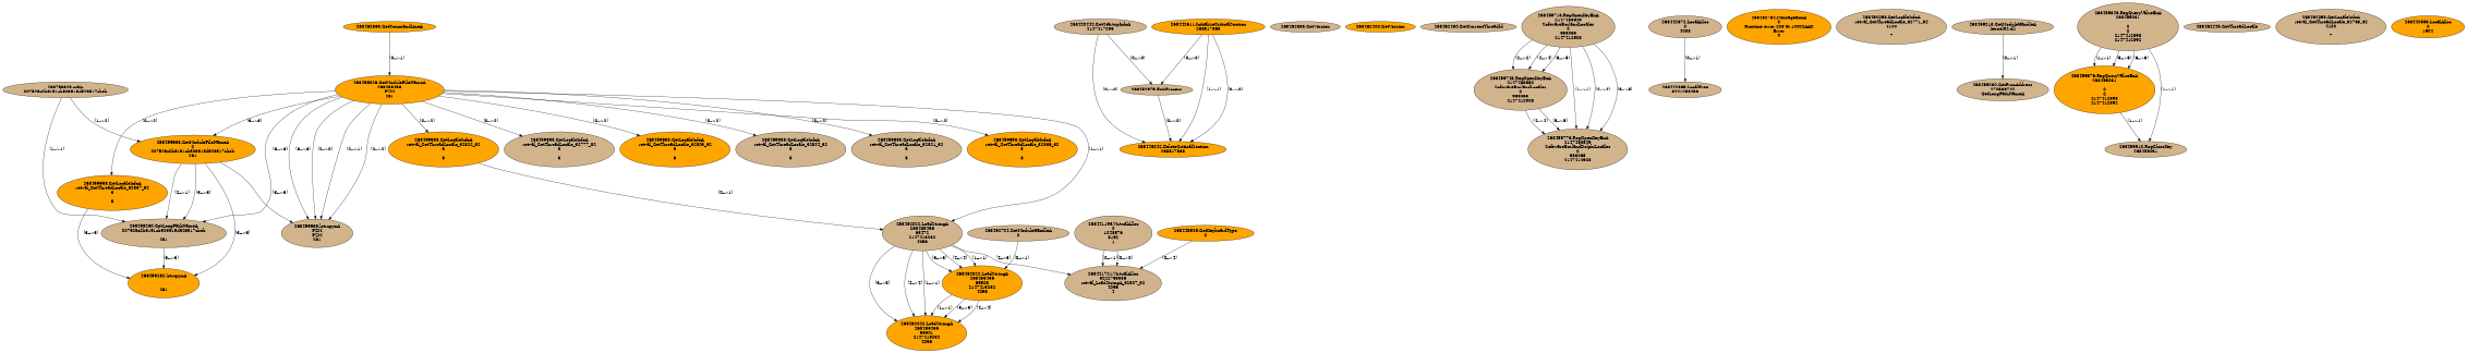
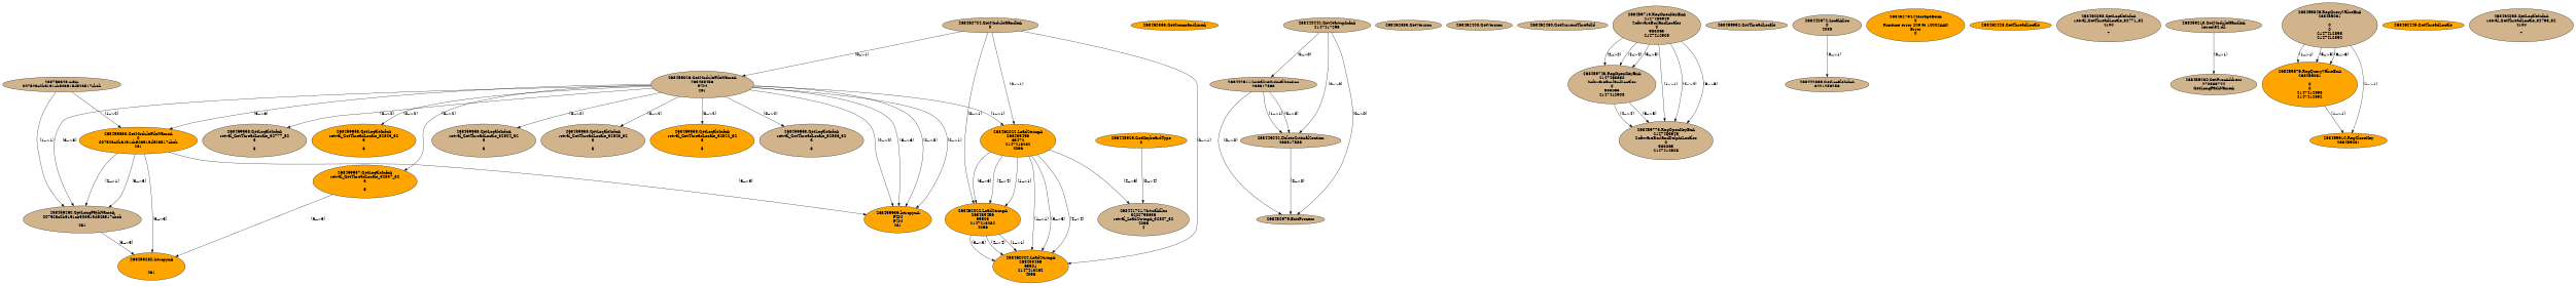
  digraph {
    node [fillcolor=tan style=filled]
    n1 [label="268798648.main\n00752ac0b6191cb503915d52a517cbeb"]
    n2 [fillcolor=orange label="268459683.GetModuleFileNameA\n0\n00752ac0b6191cb503915d52a517cbeb\n261"]
    n3 [label="268459260.GetLongPathNameA\n00752ac0b6191cb503915d52a517cbeb\n\n261"]
-   n4 [label="268459939.lstrcpynA\nPZM\nPZM\n261"]
+   n4 [fillcolor=orange label="268459939.lstrcpynA\nPZM\nPZM\n261"]
    n5 [fillcolor=orange label="268459282.lstrcpynA\n\n\n261"]
    n6 [label="268462704.GetModuleHandleA\n0"]
-   n7 [fillcolor=orange label="268459026.GetModuleFileNameA\n268435456\nPZM\n261"]
-   n8 [label="268462022.LoadStringA\n268435456\n65472\n2147413232\n4096"]
+   n7 [label="268459026.GetModuleFileNameA\n268435456\nPZM\n261"]
+   n8 [fillcolor=orange label="268462022.LoadStringA\n268435456\n65472\n2147413232\n4096"]
    n9 [fillcolor=orange label="268462022.LoadStringA\n268435456\n65503\n2147413232\n4096"]
    n10 [fillcolor=orange label="268462022.LoadStringA\n268435456\n65501\n2147413232\n4096"]
    n11 [label="268459958.GetLocaleInfoA\nretval_GetThreadLocale_32777_82\n3\n\n5"]
-   n12 [fillcolor=orange label="268459958.GetLocaleInfoA\nretval_GetThreadLocale_32837_32\n3\n\n5"]
+   n12 [fillcolor=orange label="268459957.GetLocaleInfoA\nretval_GetThreadLocale_32837_32\n3\n\n5"]
    n13 [fillcolor=orange label="268459958.GetLocaleInfoA\nretval_GetThreadLocale_32803_32\n3\n\n5"]
    n14 [label="268459958.GetLocaleInfoA\nretval_GetThreadLocale_32804_32\n3\n\n5"]
-   n15 [label="268459958.GetLocaleInfoA\nretval_GetThreadLocale_32821_32\n3\n\n5"]
+   n15 [label="268459958.GetLocaleInfoA\nretval_GetThreadLocale_32823_32\n3\n\n5"]
    n16 [fillcolor=orange label="268459958.GetLocaleInfoA\nretval_GetThreadLocale_32822_32\n3\n\n5"]
-   n17 [fillcolor=orange label="268459958.GetLocaleInfoA\nretval_GetThreadLocale_32836_32\n3\n\n5"]
+   n17 [label="268459958.GetLocaleInfoA\nretval_GetThreadLocale_32836_32\n3\n\n5"]
    n18 [label="268441721.VirtualAlloc\n3222798336\nretval_LoadStringA_32807_32\n4096\n4"]
    n19 [fillcolor=orange label="268448929.GetKeyboardType\n0"]
    n20 [fillcolor=orange label="268462363.GetCommandLineA\n"]
    n21 [label="268440442.GetStartupInfoA\n2147417296"]
-   n22 [fillcolor=orange label="268442611.InitializeCriticalSection\n268817868"]
-   n23 [fillcolor=orange label="268443042.DeleteCriticalSection\n268817868"]
+   n22 [label="268442611.InitializeCriticalSection\n268817868"]
+   n23 [label="268443042.DeleteCriticalSection\n268817868"]
    n24 [label="268452979.ExitProcess\n"]
    n25 [label="268462383.GetVersion\n"]
-   n26 [fillcolor=orange label="268462400.GetVersion\n"]
+   n26 [label="268462400.GetVersion\n"]
    n27 [label="268462460.GetCurrentThreadId\n"]
    n28 [label="268459713.RegOpenKeyExA\n2147483649\nSoftware\Borland\Locales\n0\n983065\n2147412908"]
    n29 [label="268459743.RegOpenKeyExA\n2147483650\nSoftware\Borland\Locales\n0\n983065\n2147412908"]
    n30 [label="268459773.RegOpenKeyExA\n2147483649\nSoftware\Borland\Delphi\Locales\n0\n983065\n2147412908"]
+   n31 [label="268459952.GetThreadLocale\n"]
    n32 [label="268442672.LocalAlloc\n0\n4088"]
-   n33 [label="268442869.LocalFree\n3221258256"]
+   n33 [label="268442869.GetLocaleInfoA\n3221258256"]
    n34 [fillcolor=orange label="268452764.MessageBoxA\n0\nRuntime error 203 at 10002AAC\nError\n0"]
+   n35 [fillcolor=orange label="268462428.GetThreadLocale\n"]
    n36 [label="268462098.GetLocaleInfoA\nretval_GetThreadLocale_32771_32\n4100\n\n7"]
    n37 [label="268459213.GetModuleHandleA\nkernel32.dll"]
    n38 [label="268459230.GetProcAddress\n270536744\nGetLongPathNameA"]
    n39 [label="268459846.RegQueryValueExA\n268459031\n\n0\n0\n2147412898\n2147412892"]
    n40 [fillcolor=orange label="268459876.RegQueryValueExA\n268459031\n\n0\n0\n2147412898\n2147412892"]
-   n41 [label="268459910.RegCloseKey\n268459031"]
-   n42 [label="268462445.GetThreadLocale\n"]
+   n41 [fillcolor=orange label="268459910.RegCloseKey\n268459031"]
+   n42 [fillcolor=orange label="268462445.GetThreadLocale\n"]
    n43 [label="268462098.GetLocaleInfoA\nretval_GetThreadLocale_32768_32\n4100\n\n7"]
-   n44 [label="268441195.VirtualAlloc\n0\n1048576\n8192\n1"]
-   n45 [fillcolor=orange label="268440553.LocalAlloc\n0\n1604"]
    n1 -> n2 [label="(1-->2)"]
    n1 -> n3 [label="(1-->1)"]
    n2 -> n3 [label="(2-->1)"]
    n2 -> n3 [label="(3-->3)"]
    n2 -> n4 [label="(3-->3)"]
    n2 -> n5 [label="(3-->3)"]
    n3 -> n5 [label="(3-->3)"]
-   n20 -> n7 [label="(0-->1)"]
-   n16 -> n8 [label="(0-->1)"]
+   n6 -> n7 [label="(0-->1)"]
+   n6 -> n8 [label="(0-->1)"]
    n6 -> n9 [label="(0-->1)"]
+   n6 -> n10 [label="(0-->1)"]
    n7 -> n2 [label="(3-->3)"]
    n7 -> n3 [label="(3-->3)"]
    n7 -> n4 [label="(2-->1)"]
    n7 -> n4 [label="(2-->2)"]
    n7 -> n4 [label="(3-->3)"]
    n7 -> n4 [label="(2-->0)"]
    n7 -> n8 [label="(1-->1)"]
    n7 -> n11 [label="(0-->2)"]
    n7 -> n12 [label="(0-->2)"]
    n7 -> n13 [label="(0-->2)"]
    n7 -> n14 [label="(0-->2)"]
    n7 -> n15 [label="(0-->2)"]
    n7 -> n16 [label="(0-->2)"]
    n7 -> n17 [label="(0-->2)"]
    n8 -> n9 [label="(1-->1)"]
    n8 -> n9 [label="(3-->3)"]
    n8 -> n9 [label="(4-->4)"]
    n8 -> n10 [label="(1-->1)"]
    n8 -> n10 [label="(3-->3)"]
    n8 -> n10 [label="(4-->4)"]
    n8 -> n18 [label="(4-->3)"]
    n9 -> n10 [label="(1-->1)"]
    n9 -> n10 [label="(3-->3)"]
    n9 -> n10 [label="(4-->4)"]
    n12 -> n5 [label="(3-->3)"]
    n19 -> n18 [label="(0-->4)"]
+   n21 -> n22 [label="(0-->0)"]
    n21 -> n23 [label="(0-->0)"]
    n21 -> n24 [label="(0-->0)"]
    n22 -> n23 [label="(1-->1)"]
    n22 -> n23 [label="(0-->0)"]
    n22 -> n24 [label="(0-->0)"]
-   n24 -> n23 [label="(0-->0)"]
+   n23 -> n24 [label="(0-->0)"]
    n28 -> n29 [label="(2-->2)"]
    n28 -> n29 [label="(4-->4)"]
    n28 -> n29 [label="(5-->5)"]
    n28 -> n30 [label="(1-->1)"]
    n28 -> n30 [label="(4-->4)"]
    n28 -> n30 [label="(5-->5)"]
    n29 -> n30 [label="(4-->4)"]
    n29 -> n30 [label="(5-->5)"]
    n32 -> n33 [label="(0-->1)"]
    n37 -> n38 [label="(0-->1)"]
    n39 -> n40 [label="(1-->1)"]
    n39 -> n40 [label="(5-->5)"]
    n39 -> n40 [label="(6-->6)"]
    n39 -> n41 [label="(1-->1)"]
    n40 -> n41 [label="(1-->1)"]
-   n44 -> n18 [label="(0-->1)"]
-   n44 -> n18 [label="(0-->0)"]
  }
